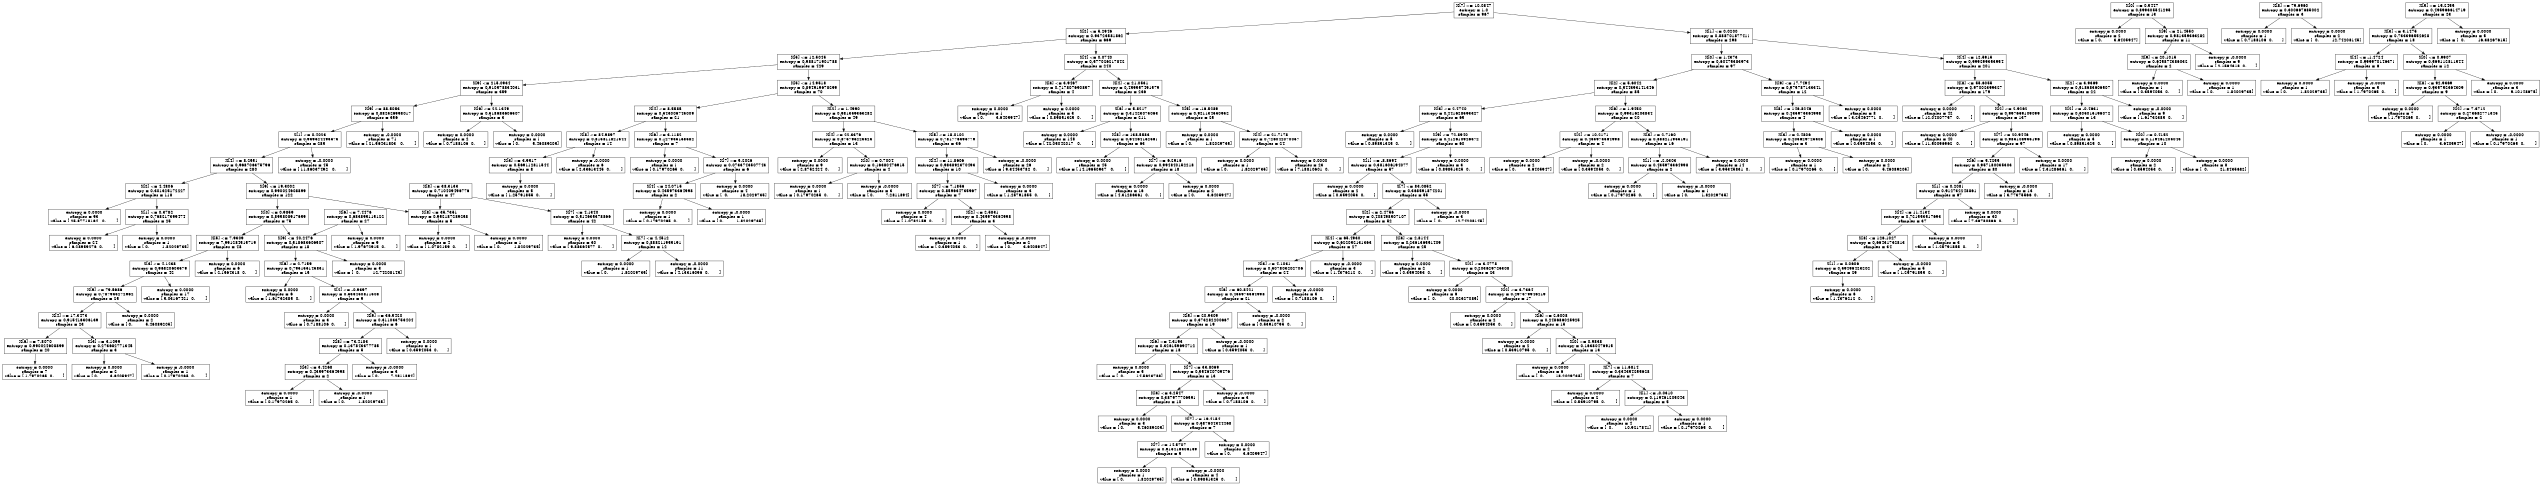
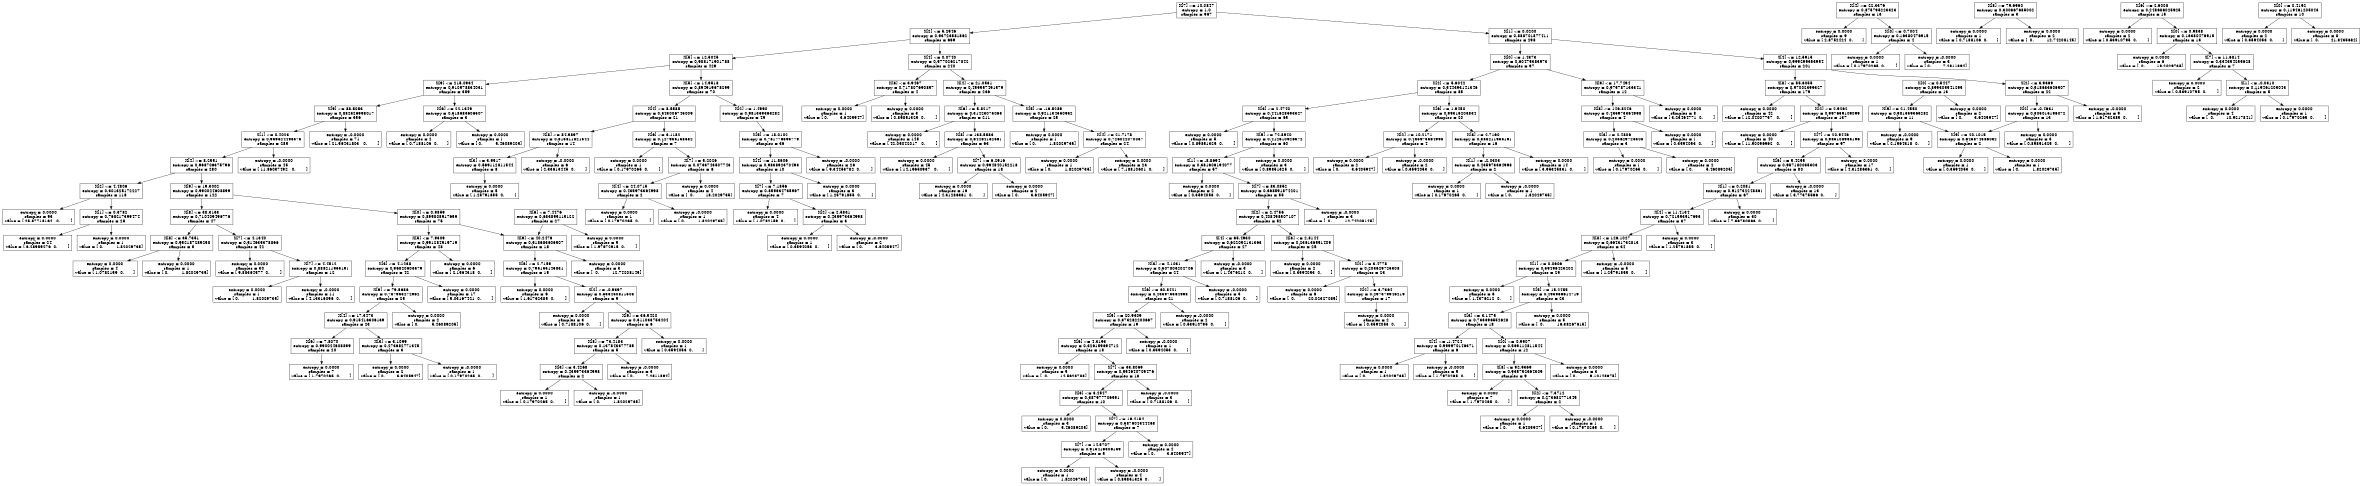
  digraph {
    node [shape=box]
    n1 [label="X[7] <= 10.0847\nentropy = 1.0\nsamples = 967"]
    n2 [label="X[2] <= 5.2946\nentropy = 0.93723581862\nsamples = 669"]
    n3 [label="X[1] <= 0.0200\nentropy = 0.888701877411\nsamples = 298"]
    n4 [label="X[5] <= 12.5045\nentropy = 0.988171901788\nsamples = 429"]
    n5 [label="X[4] <= 0.0740\nentropy = 0.577026217842\nsamples = 240"]
    n6 [label="X[0] <= 1.4373\nentropy = 0.60475383973\nsamples = 97"]
    n7 [label="X[4] <= 12.5915\nentropy = 0.999299353954\nsamples = 201"]
    n8 [label="X[9] <= 215.0934\nentropy = 0.910578834031\nsamples = 359"]
    n9 [label="X[5] <= 14.9518\nentropy = 0.894919678299\nsamples = 70"]
    n10 [label="X[3] <= 3.9467\nentropy = 0.717807690857\nsamples = 4"]
    n11 [label="X[4] <= 21.0531\nentropy = 0.459557491579\nsamples = 236"]
    n12 [label="X[9] <= 88.5053\nentropy = 0.882526998017\nsamples = 356"]
    n13 [label="X[6] <= 22.1349\nentropy = 0.518683606507\nsamples = 3"]
    n14 [label="X[4] <= 8.5585\nentropy = 0.543006745009\nsamples = 21"]
    n15 [label="X[2] <= 1.4990\nentropy = 0.981359363282\nsamples = 49"]
    n16 [label="X[1] <= 0.4023\nentropy = 0.939524493573\nsamples = 285"]
    n17 [label="entropy = -0.0000\nsamples = 71\nvalue = [ 21.56431803   0.        ]"]
    n18 [label="entropy = 0.0000\nsamples = 2\nvalue = [ 0.7188106  0.       ]"]
    n19 [label="entropy = 0.0000\nsamples = 1\nvalue = [ 0.          5.46089205]"]
    n20 [label="X[4] <= 8.2551\nentropy = 0.968706375796\nsamples = 280"]
    n21 [label="entropy = -0.0000\nsamples = 45\nvalue = [ 11.86037492   0.        ]"]
    n22 [label="X[2] <= 4.4806\nentropy = 0.301325172227\nsamples = 118"]
    n23 [label="X[9] <= 19.3002\nentropy = 0.990024608899\nsamples = 122"]
    n24 [label="entropy = 0.0000\nsamples = 93\nvalue = [ 25.87718164   0.        ]"]
    n25 [label="X[1] <= 0.3782\nentropy = 0.768217399474\nsamples = 25"]
    n26 [label="X[8] <= 38.3133\nentropy = 0.710409496776\nsamples = 47"]
    n27 [label="X[0] <= 0.9859\nentropy = 0.895808917659\nsamples = 75"]
    n28 [label="entropy = 0.0000\nsamples = 24\nvalue = [ 6.28959276  0.        ]"]
    n29 [label="entropy = 0.0000\nsamples = 1\nvalue = [ 0.          1.82029735]"]
    n30 [label="X[8] <= 35.7351\nentropy = 0.952187289258\nsamples = 5"]
    n31 [label="X[7] <= 4.1340\nentropy = 0.514635378866\nsamples = 42"]
-   n32 [label="X[5] <= 7.9309\nentropy = 7.991284515719\nsamples = 48"]
+   n32 [label="X[5] <= 7.9309\nentropy = 0.991284515719\nsamples = 48"]
    n33 [label="X[9] <= 40.2476\nentropy = 0.518683606507\nsamples = 18"]
    n34 [label="entropy = 0.0000\nsamples = 4\nvalue = [ 1.0782159  0.       ]"]
    n35 [label="entropy = 0.0000\nsamples = 1\nvalue = [ 0.          1.82029735]"]
    n36 [label="entropy = 0.0000\nsamples = 30\nvalue = [ 9.88364577  0.        ]"]
    n37 [label="X[7] <= 4.4512\nentropy = 0.888211955191\nsamples = 12"]
    n38 [label="entropy = 0.0000\nsamples = 1\nvalue = [ 0.          1.82029735]"]
    n39 [label="entropy = -0.0000\nsamples = 11\nvalue = [ 4.13316096  0.        ]"]
    n40 [label="X[3] <= 4.1238\nentropy = 0.96820603579\nsamples = 42"]
    n41 [label="entropy = 0.0000\nsamples = 6\nvalue = [ 2.1564318  0.       ]"]
    n42 [label="X[6] <= 7.4476\nentropy = 0.683895115122\nsamples = 27"]
    n43 [label="entropy = 0.0000\nsamples = 9\nvalue = [ 1.97672915  0.        ]"]
    n44 [label="X[9] <= 79.5686\nentropy = 0.787933272962\nsamples = 25"]
    n45 [label="entropy = 0.0000\nsamples = 17\nvalue = [ 5.03167421  0.        ]"]
    n46 [label="X[4] <= 17.3473\nentropy = 0.915416306139\nsamples = 23"]
    n47 [label="entropy = 0.0000\nsamples = 2\nvalue = [ 0.          5.46089205]"]
    n48 [label="X[6] <= 7.8070\nentropy = 0.990024608899\nsamples = 20"]
    n49 [label="X[3] <= 3.1099\nentropy = 0.273682771345\nsamples = 3"]
    n50 [label="entropy = 0.0000\nsamples = 7\nvalue = [ 1.7970265  0.       ]"]
    n51 [label="entropy = 0.0000\nsamples = 2\nvalue = [ 0.         3.6405947]"]
    n52 [label="entropy = -0.0000\nsamples = 1\nvalue = [ 0.17970265  0.        ]"]
    n53 [label="X[0] <= 0.5447\nentropy = 0.899305541295\nsamples = 13"]
    n54 [label="entropy = 0.0000\nsamples = 2\nvalue = [ 0.         3.6405947]"]
    n55 [label="X[9] <= 21.4550\nentropy = 0.981359363282\nsamples = 11"]
    n56 [label="X[9] <= 20.1015\nentropy = 0.645874386032\nsamples = 2"]
    n57 [label="entropy = -0.0000\nsamples = 9\nvalue = [ 2.1564318  0.       ]"]
    n58 [label="entropy = 0.0000\nsamples = 1\nvalue = [ 0.3594053  0.       ]"]
    n59 [label="entropy = 0.0000\nsamples = 1\nvalue = [ 0.          1.82029735]"]
    n60 [label="X[6] <= 2.7159\nentropy = 0.795155145831\nsamples = 15"]
    n61 [label="entropy = 0.0000\nsamples = 3\nvalue = [  0.          12.74208145]"]
    n62 [label="entropy = 0.0000\nsamples = 6\nvalue = [ 1.61732385  0.        ]"]
    n63 [label="X[2] <= -0.9397\nentropy = 0.533450811508\nsamples = 9"]
    n64 [label="entropy = 0.0000\nsamples = 3\nvalue = [ 0.7188106  0.       ]"]
    n65 [label="X[9] <= 36.5420\nentropy = 0.311033753404\nsamples = 6"]
    n66 [label="X[8] <= 73.4183\nentropy = 0.137843377785\nsamples = 5"]
    n67 [label="entropy = 0.0000\nsamples = 1\nvalue = [ 0.3594053  0.       ]"]
    n68 [label="X[3] <= 3.4268\nentropy = 0.435973364998\nsamples = 2"]
    n69 [label="entropy = -0.0000\nsamples = 3\nvalue = [ 0.         7.2811894]"]
    n70 [label="entropy = 0.0000\nsamples = 1\nvalue = [ 0.17970265  0.        ]"]
    n71 [label="entropy = -0.0000\nsamples = 1\nvalue = [ 0.          1.82029735]"]
    n72 [label="X[8] <= 84.9897\nentropy = 0.815811821544\nsamples = 14"]
    n73 [label="X[6] <= 3.1182\nentropy = 0.127935158582\nsamples = 7"]
    n74 [label="X[4] <= 22.3376\nentropy = 0.875795223323\nsamples = 13"]
    n75 [label="X[5] <= 18.0102\nentropy = 0.781776395779\nsamples = 36"]
    n76 [label="X[3] <= 3.9517\nentropy = 0.569112811544\nsamples = 8"]
    n77 [label="entropy = -0.0000\nsamples = 6\nvalue = [ 2.33613445  0.        ]"]
    n78 [label="entropy = 0.0000\nsamples = 1\nvalue = [ 0.17970265  0.        ]"]
    n79 [label="X[7] <= 5.2026\nentropy = 0.0733743507743\nsamples = 6"]
    n80 [label="entropy = 0.0000\nsamples = 5\nvalue = [ 1.25791855  0.        ]"]
    n81 [label="X[8] <= 79.6960\nentropy = 0.300667685002\nsamples = 3"]
    n82 [label="entropy = 0.0000\nsamples = 1\nvalue = [ 0.7188106  0.       ]"]
    n83 [label="entropy = 0.0000\nsamples = 2\nvalue = [  0.          12.74208145]"]
    n84 [label="X[4] <= 24.0715\nentropy = 0.435973364998\nsamples = 2"]
    n85 [label="entropy = 0.0000\nsamples = 4\nvalue = [  0.         18.2029735]"]
    n86 [label="entropy = 0.0000\nsamples = 1\nvalue = [ 0.17970265  0.        ]"]
    n87 [label="entropy = -0.0000\nsamples = 1\nvalue = [ 0.          1.82029735]"]
    n88 [label="entropy = 0.0000\nsamples = 9\nvalue = [ 2.8752424  0.       ]"]
    n89 [label="X[0] <= 0.7004\nentropy = 0.16380476915\nsamples = 4"]
    n90 [label="X[4] <= 11.8606\nentropy = 0.983892370493\nsamples = 10"]
    n91 [label="entropy = -0.0000\nsamples = 26\nvalue = [ 9.34453782  0.        ]"]
    n92 [label="entropy = 0.0000\nsamples = 1\nvalue = [ 0.17970265  0.        ]"]
    n93 [label="entropy = -0.0000\nsamples = 3\nvalue = [ 0.         7.2811894]"]
    n94 [label="X[7] <= 7.1856\nentropy = 0.859634735967\nsamples = 7"]
    n95 [label="entropy = 0.0000\nsamples = 3\nvalue = [ 1.25791855  0.        ]"]
    n96 [label="entropy = 0.0000\nsamples = 4\nvalue = [ 1.0782159  0.       ]"]
    n97 [label="X[2] <= 2.5831\nentropy = 0.435973364998\nsamples = 3"]
    n98 [label="entropy = 0.0000\nsamples = 1\nvalue = [ 0.3594053  0.       ]"]
    n99 [label="entropy = -0.0000\nsamples = 2\nvalue = [ 0.         3.6405947]"]
    n100 [label="entropy = 0.0000\nsamples = 1\nvalue = [ 0.         3.6405947]"]
    n101 [label="entropy = 0.0000\nsamples = 3\nvalue = [ 0.89851325  0.        ]"]
    n102 [label="X[6] <= 5.8217\nentropy = 0.31423075063\nsamples = 211"]
    n103 [label="X[5] <= -16.5289\nentropy = 0.921134550952\nsamples = 25"]
    n104 [label="entropy = 0.0000\nsamples = 148\nvalue = [ 42.05042017   0.        ]"]
    n105 [label="X[8] <= 138.5583\nentropy = 0.64464152561\nsamples = 63"]
    n106 [label="entropy = 0.0000\nsamples = 1\nvalue = [ 0.          1.82029735]"]
    n107 [label="X[4] <= 21.7178\nentropy = 0.726042070057\nsamples = 24"]
    n108 [label="entropy = 0.0000\nsamples = 45\nvalue = [ 14.19650937   0.        ]"]
    n109 [label="X[7] <= 6.2916\nentropy = 0.994840152218\nsamples = 18"]
    n110 [label="entropy = 0.0000\nsamples = 16\nvalue = [ 4.31286361  0.        ]"]
    n111 [label="entropy = 0.0000\nsamples = 2\nvalue = [ 0.         3.6405947]"]
    n112 [label="entropy = 0.0000\nsamples = 1\nvalue = [ 0.          1.82029735]"]
    n113 [label="entropy = 0.0000\nsamples = 23\nvalue = [ 7.18810601  0.        ]"]
    n114 [label="X[2] <= 5.6042\nentropy = 0.544393141346\nsamples = 85"]
    n115 [label="X[9] <= 17.7494\nentropy = 0.975787133341\nsamples = 12"]
    n116 [label="X[8] <= 55.6055\nentropy = 0.97002399327\nsamples = 179"]
    n117 [label="X[2] <= 3.9369\nentropy = 0.518683606507\nsamples = 22"]
    n118 [label="X[3] <= 2.4740\nentropy = 0.441628593327\nsamples = 65"]
    n119 [label="X[6] <= 1.9450\nentropy = 0.99316203834\nsamples = 20"]
    n120 [label="X[8] <= 146.8246\nentropy = 0.435973364998\nsamples = 4"]
    n121 [label="entropy = 0.0000\nsamples = 8\nvalue = [ 3.23464771  0.        ]"]
    n122 [label="entropy = 0.0000\nsamples = 5\nvalue = [ 0.89851325  0.        ]"]
    n123 [label="X[9] <= 72.8940\nentropy = 0.412610926372\nsamples = 60"]
    n124 [label="X[2] <= 10.2171\nentropy = 0.435973364998\nsamples = 4"]
    n125 [label="X[3] <= 2.7160\nentropy = 0.888211955191\nsamples = 16"]
    n126 [label="X[1] <= -8.8694\nentropy = 0.381606194077\nsamples = 57"]
    n127 [label="entropy = 0.0000\nsamples = 3\nvalue = [ 0.89851325  0.        ]"]
    n128 [label="entropy = 0.0000\nsamples = 2\nvalue = [ 0.3594053  0.       ]"]
    n129 [label="X[7] <= 83.0852\nentropy = 0.368591874201\nsamples = 55"]
    n130 [label="X[2] <= 2.4756\nentropy = 0.408498507107\nsamples = 52"]
    n131 [label="entropy = -0.0000\nsamples = 3\nvalue = [  0.          12.74208145]"]
    n132 [label="X[4] <= 65.4930\nentropy = 0.622052131363\nsamples = 27"]
    n133 [label="X[3] <= 2.8144\nentropy = 0.236136551409\nsamples = 25"]
    n134 [label="X[3] <= 4.1031\nentropy = 0.507803202706\nsamples = 24"]
    n135 [label="entropy = -0.0000\nsamples = 3\nvalue = [ 1.4376212  0.       ]"]
    n136 [label="entropy = 0.0000\nsamples = 2\nvalue = [ 0.3594053  0.       ]"]
    n137 [label="X[2] <= 3.4778\nentropy = 0.203629725308\nsamples = 23"]
    n138 [label="X[6] <= 60.8421\nentropy = 0.435973364998\nsamples = 21"]
    n139 [label="entropy = -0.0000\nsamples = 3\nvalue = [ 0.7188106  0.       ]"]
    n140 [label="X[5] <= 20.9309\nentropy = 0.373282200667\nsamples = 19"]
    n141 [label="entropy = -0.0000\nsamples = 2\nvalue = [ 0.53910795  0.        ]"]
    n142 [label="X[6] <= 4.3193\nentropy = 0.326159694712\nsamples = 18"]
    n143 [label="entropy = -0.0000\nsamples = 1\nvalue = [ 0.3594053  0.       ]"]
    n144 [label="entropy = 0.0000\nsamples = 5\nvalue = [  0.         14.5623788]"]
    n145 [label="X[7] <= 33.8069\nentropy = 0.554640709476\nsamples = 13"]
    n146 [label="X[3] <= 3.2547\nentropy = 0.387977706591\nsamples = 10"]
    n147 [label="entropy = -0.0000\nsamples = 3\nvalue = [ 0.7188106  0.       ]"]
    n148 [label="entropy = 0.0000\nsamples = 3\nvalue = [ 0.          5.46089205]"]
    n149 [label="X[7] <= 19.4154\nentropy = 0.587604344468\nsamples = 7"]
    n150 [label="X[7] <= 14.5707\nentropy = 0.915416306139\nsamples = 5"]
    n151 [label="entropy = 0.0000\nsamples = 2\nvalue = [ 0.         3.6405947]"]
    n152 [label="entropy = 0.0000\nsamples = 1\nvalue = [ 0.          1.82029735]"]
    n153 [label="entropy = -0.0000\nsamples = 4\nvalue = [ 0.89851325  0.        ]"]
    n154 [label="entropy = 0.0000\nsamples = 6\nvalue = [  0.          20.02327085]"]
    n155 [label="X[2] <= 3.7364\nentropy = 0.297379946219\nsamples = 17"]
    n156 [label="entropy = 0.0000\nsamples = 2\nvalue = [ 0.3594053  0.       ]"]
    n157 [label="X[6] <= 2.6008\nentropy = 0.248686025925\nsamples = 15"]
    n158 [label="entropy = 0.0000\nsamples = 2\nvalue = [ 0.53910795  0.        ]"]
    n159 [label="X[0] <= 0.9838\nentropy = 0.16380476915\nsamples = 13"]
    n160 [label="entropy = 0.0000\nsamples = 6\nvalue = [  0.         18.2029735]"]
    n161 [label="X[7] <= 11.6814\nentropy = 0.334354255628\nsamples = 7"]
    n162 [label="entropy = 0.0000\nsamples = 2\nvalue = [ 0.53910795  0.        ]"]
    n163 [label="X[1] <= -0.0310\nentropy = 0.119461205043\nsamples = 5"]
    n164 [label="entropy = 0.0000\nsamples = 4\nvalue = [  0.         10.9217841]"]
    n165 [label="entropy = 0.0000\nsamples = 1\nvalue = [ 0.17970265  0.        ]"]
    n166 [label="entropy = 0.0000\nsamples = 2\nvalue = [ 0.         3.6405947]"]
    n167 [label="entropy = -0.0000\nsamples = 2\nvalue = [ 0.3594053  0.       ]"]
    n168 [label="X[1] <= -2.0303\nentropy = 0.435973364998\nsamples = 2"]
    n169 [label="entropy = 0.0000\nsamples = 14\nvalue = [ 3.95345831  0.        ]"]
    n170 [label="entropy = 0.0000\nsamples = 1\nvalue = [ 0.17970265  0.        ]"]
    n171 [label="entropy = -0.0000\nsamples = 1\nvalue = [ 0.          1.82029735]"]
    n172 [label="X[3] <= 2.4806\nentropy = 0.203629725308\nsamples = 3"]
    n173 [label="entropy = 0.0000\nsamples = 1\nvalue = [ 0.3594053  0.       ]"]
    n174 [label="entropy = 0.0000\nsamples = 1\nvalue = [ 0.17970265  0.        ]"]
    n175 [label="entropy = 0.0000\nsamples = 2\nvalue = [ 0.          5.46089205]"]
    n176 [label="entropy = 0.0000\nsamples = 42\nvalue = [ 12.04007757   0.        ]"]
    n177 [label="X[2] <= 2.9262\nentropy = 0.997659109099\nsamples = 137"]
    n178 [label="X[2] <= -0.4631\nentropy = 0.305015196072\nsamples = 13"]
    n179 [label="entropy = -0.0000\nsamples = 9\nvalue = [ 1.61732385  0.        ]"]
    n180 [label="entropy = 0.0000\nsamples = 40\nvalue = [ 11.50096962   0.        ]"]
    n181 [label="X[7] <= 20.9446\nentropy = 0.985108935196\nsamples = 97"]
    n182 [label="X[6] <= 5.4255\nentropy = 0.957180035303\nsamples = 80"]
    n183 [label="entropy = 0.0000\nsamples = 17\nvalue = [ 4.31286361  0.        ]"]
    n184 [label="X[1] <= 0.2081\nentropy = 0.912732248861\nsamples = 67"]
    n185 [label="entropy = -0.0000\nsamples = 13\nvalue = [ 3.77375566  0.        ]"]
    n186 [label="X[4] <= 11.4134\nentropy = 0.721553517693\nsamples = 37"]
    n187 [label="entropy = 0.0000\nsamples = 30\nvalue = [ 7.36780866  0.        ]"]
    n188 [label="X[8] <= 126.1027\nentropy = 0.66431732813\nsamples = 34"]
    n189 [label="entropy = 0.0000\nsamples = 3\nvalue = [ 1.25791855  0.        ]"]
    n190 [label="X[1] <= 0.0606\nentropy = 0.59496423202\nsamples = 29"]
    n191 [label="entropy = -0.0000\nsamples = 5\nvalue = [ 1.25791855  0.        ]"]
    n192 [label="entropy = 0.0000\nsamples = 6\nvalue = [ 1.4376212  0.       ]"]
    n193 [label="X[5] <= 15.2455\nentropy = 0.495966614719\nsamples = 23"]
    n194 [label="X[3] <= 3.1475\nentropy = 0.733396552628\nsamples = 18"]
    n195 [label="entropy = 0.0000\nsamples = 5\nvalue = [  0.          16.38267615]"]
    n196 [label="X[4] <= -1.4724\nentropy = 0.999970146371\nsamples = 6"]
    n197 [label="X[0] <= 0.9907\nentropy = 0.569112811544\nsamples = 12"]
    n198 [label="entropy = 0.0000\nsamples = 1\nvalue = [ 0.          1.82029735]"]
    n199 [label="entropy = -0.0000\nsamples = 5\nvalue = [ 1.7970265  0.       ]"]
    n200 [label="X[8] <= 92.9369\nentropy = 0.935752364309\nsamples = 9"]
    n201 [label="entropy = 0.0000\nsamples = 3\nvalue = [ 0.          9.10148675]"]
    n202 [label="entropy = 0.0000\nsamples = 7\nvalue = [ 1.7970265  0.       ]"]
    n203 [label="X[2] <= 7.3712\nentropy = 0.273682771345\nsamples = 2"]
    n204 [label="entropy = 0.0000\nsamples = 1\nvalue = [ 0.         3.6405947]"]
    n205 [label="entropy = -0.0000\nsamples = 1\nvalue = [ 0.17970265  0.        ]"]
    n206 [label="entropy = 0.0000\nsamples = 3\nvalue = [ 0.89851325  0.        ]"]
    n207 [label="X[0] <= 0.4152\nentropy = 0.119461205043\nsamples = 10"]
    n208 [label="entropy = 0.0000\nsamples = 2\nvalue = [ 0.3594053  0.       ]"]
    n209 [label="entropy = 0.0000\nsamples = 8\nvalue = [  0.         21.8435682]"]
    n1 -> n2
    n1 -> n3
    n2 -> n4
    n2 -> n5
    n3 -> n6
    n3 -> n7
    n4 -> n8
    n4 -> n9
    n5 -> n10
    n5 -> n11
    n6 -> n114
    n6 -> n115
    n7 -> n116
    n7 -> n117
    n8 -> n12
    n8 -> n13
    n9 -> n14
    n9 -> n15
    n10 -> n100
    n10 -> n101
    n11 -> n102
    n11 -> n103
    n12 -> n16
    n12 -> n17
    n13 -> n18
    n13 -> n19
    n14 -> n72
    n14 -> n73
-   n15 -> n74
    n15 -> n75
    n16 -> n20
    n16 -> n21
    n20 -> n22
    n20 -> n23
    n22 -> n24
    n22 -> n25
-   n23 -> n30
+   n23 -> n26
    n23 -> n27
    n25 -> n28
    n25 -> n29
    n26 -> n30
    n26 -> n31
    n27 -> n32
    n27 -> n33
    n30 -> n34
    n30 -> n35
    n31 -> n36
    n31 -> n37
    n32 -> n40
    n32 -> n41
    n33 -> n60
    n33 -> n61
    n37 -> n38
    n37 -> n39
    n40 -> n44
    n40 -> n45
    n42 -> n33
    n42 -> n43
    n44 -> n46
    n44 -> n47
    n46 -> n48
    n46 -> n49
    n48 -> n50
    n49 -> n51
    n49 -> n52
    n53 -> n54
    n53 -> n55
    n55 -> n56
    n55 -> n57
    n56 -> n58
    n56 -> n59
    n60 -> n62
    n60 -> n63
    n63 -> n64
    n63 -> n65
    n65 -> n66
    n65 -> n67
    n66 -> n68
    n66 -> n69
    n68 -> n70
    n68 -> n71
    n72 -> n76
    n72 -> n77
    n73 -> n78
    n73 -> n79
    n74 -> n88
    n74 -> n89
    n75 -> n90
    n75 -> n91
    n76 -> n80
    n79 -> n84
    n79 -> n85
    n81 -> n82
    n81 -> n83
    n84 -> n86
    n84 -> n87
    n89 -> n92
    n89 -> n93
    n90 -> n94
    n90 -> n95
    n94 -> n96
    n94 -> n97
    n97 -> n98
    n97 -> n99
    n102 -> n104
    n102 -> n105
    n103 -> n106
    n103 -> n107
    n105 -> n108
    n105 -> n109
    n107 -> n112
    n107 -> n113
    n109 -> n110
    n109 -> n111
    n114 -> n118
    n114 -> n119
    n115 -> n120
    n115 -> n121
    n116 -> n176
    n116 -> n177
    n117 -> n178
    n117 -> n179
    n118 -> n122
    n118 -> n123
    n119 -> n124
    n119 -> n125
    n120 -> n172
    n120 -> n173
    n123 -> n126
    n123 -> n127
    n124 -> n166
    n124 -> n167
    n125 -> n168
    n125 -> n169
    n126 -> n128
    n126 -> n129
    n129 -> n130
    n129 -> n131
    n130 -> n132
    n130 -> n133
    n132 -> n134
    n132 -> n135
    n133 -> n136
    n133 -> n137
    n134 -> n138
    n134 -> n139
    n137 -> n154
    n137 -> n155
    n138 -> n140
    n138 -> n141
    n140 -> n142
    n140 -> n143
    n142 -> n144
    n142 -> n145
    n145 -> n146
    n145 -> n147
    n146 -> n148
    n146 -> n149
    n149 -> n150
    n149 -> n151
    n150 -> n152
    n150 -> n153
    n155 -> n156
-   n155 -> n157
    n157 -> n158
    n157 -> n159
    n159 -> n160
    n159 -> n161
    n161 -> n162
    n161 -> n163
    n163 -> n164
    n163 -> n165
    n168 -> n170
    n168 -> n171
    n172 -> n174
    n172 -> n175
    n177 -> n180
    n177 -> n181
    n178 -> n206
-   n178 -> n207
+   n178 -> n56
    n181 -> n182
    n181 -> n183
    n182 -> n184
    n182 -> n185
    n184 -> n186
    n184 -> n187
    n186 -> n188
    n186 -> n189
    n188 -> n190
    n188 -> n191
    n190 -> n192
+   n190 -> n193
    n193 -> n194
    n193 -> n195
    n194 -> n196
    n194 -> n197
    n196 -> n198
    n196 -> n199
    n197 -> n200
    n197 -> n201
    n200 -> n202
    n200 -> n203
    n203 -> n204
    n203 -> n205
    n207 -> n208
    n207 -> n209
  }
